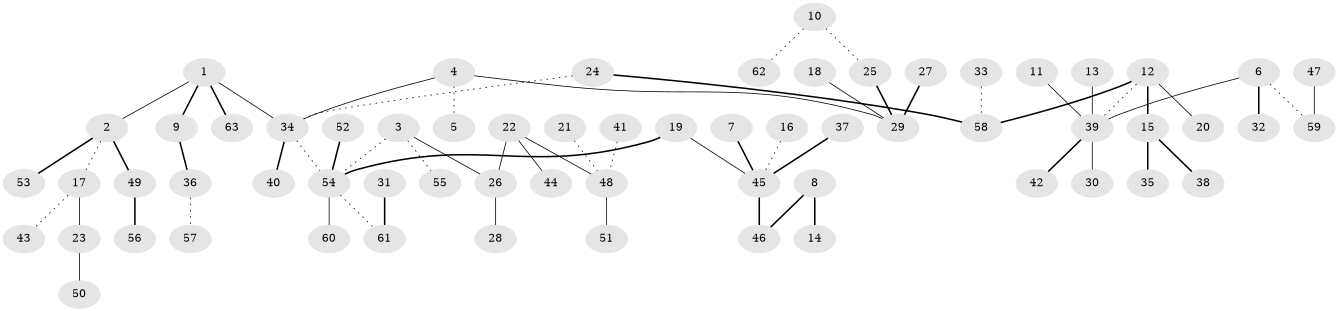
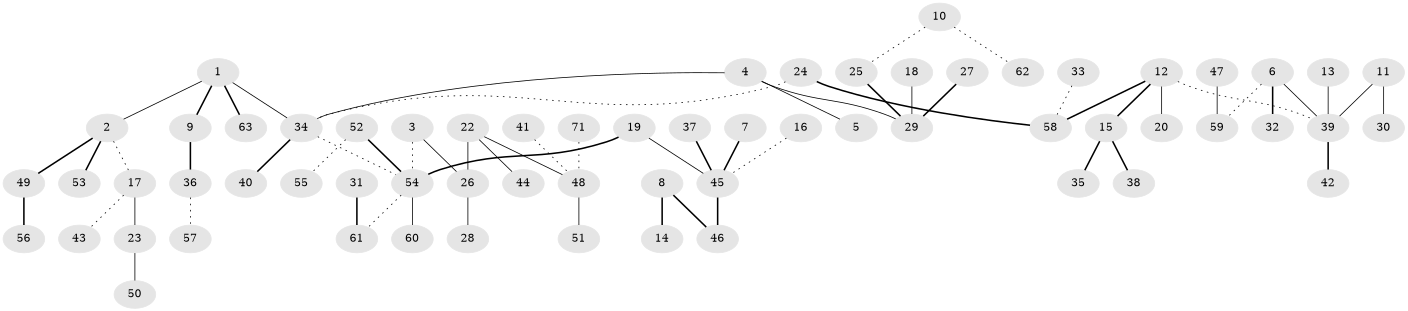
  graph {
    node [color=gray90 style=filled]
    edge [style=bold weight=1.0]
    1
    2
    9
    34
    63
    17
    49
    53
    36
    54
    40
    23
    43
    56
    3
    26
    55
    28
    61
    60
    4
    5
    29
    6
    32
    39
    59
    42
    7
    45
    46
    8
    14
    57
    10
    25
    62
    11
    30
    12
    15
    20
    58
    35
    38
    13
    16
    50
    18
    19
-   21
+   21 [label=71]
    48
    51
    22
    44
    24
    27
    31
    33
    37
    41
    47
    52
    1 -- 2 [style=solid]
    1 -- 9
    1 -- 34 [style=solid]
    1 -- 63
    2 -- 17 [style=dotted]
    2 -- 49
    2 -- 53
    9 -- 36
    34 -- 54 [style=dotted]
    34 -- 40
    17 -- 23 [style=solid]
    17 -- 43 [style=dotted]
    49 -- 56
    36 -- 57 [style=dotted]
    54 -- 61 [style=dotted]
    54 -- 60 [style=solid]
    23 -- 50 [style=solid]
    3 -- 54 [style=dotted]
    3 -- 26 [style=solid]
-   3 -- 55 [style=dotted]
+   52 -- 55 [style=dotted]
    26 -- 28 [style=solid]
    4 -- 34 [style=solid]
-   4 -- 5 [style=dotted]
+   4 -- 5 [style=solid]
    4 -- 29 [style=solid]
    6 -- 32
    6 -- 39 [style=solid]
    6 -- 59 [style=dotted]
    39 -- 42
    7 -- 45
    45 -- 46
    8 -- 46
    8 -- 14
    10 -- 25 [style=dotted]
    10 -- 62 [style=dotted]
    25 -- 29
    11 -- 39 [style=solid]
-   39 -- 30 [style=solid]
+   11 -- 30 [style=solid]
    12 -- 39 [style=dotted]
    12 -- 15
    12 -- 20 [style=solid]
    12 -- 58
    15 -- 35
    15 -- 38
    13 -- 39 [style=solid]
    16 -- 45 [style=dotted]
    18 -- 29 [style=solid]
    19 -- 54
    19 -- 45 [style=solid]
    21 -- 48 [style=dotted]
    48 -- 51 [style=solid]
    22 -- 26 [style=solid]
    22 -- 48 [style=solid]
    22 -- 44 [style=solid]
    24 -- 34 [style=dotted]
    24 -- 58
    27 -- 29
    31 -- 61
    33 -- 58 [style=dotted]
    37 -- 45
    41 -- 48 [style=dotted]
    47 -- 59 [style=solid]
    52 -- 54
  }
